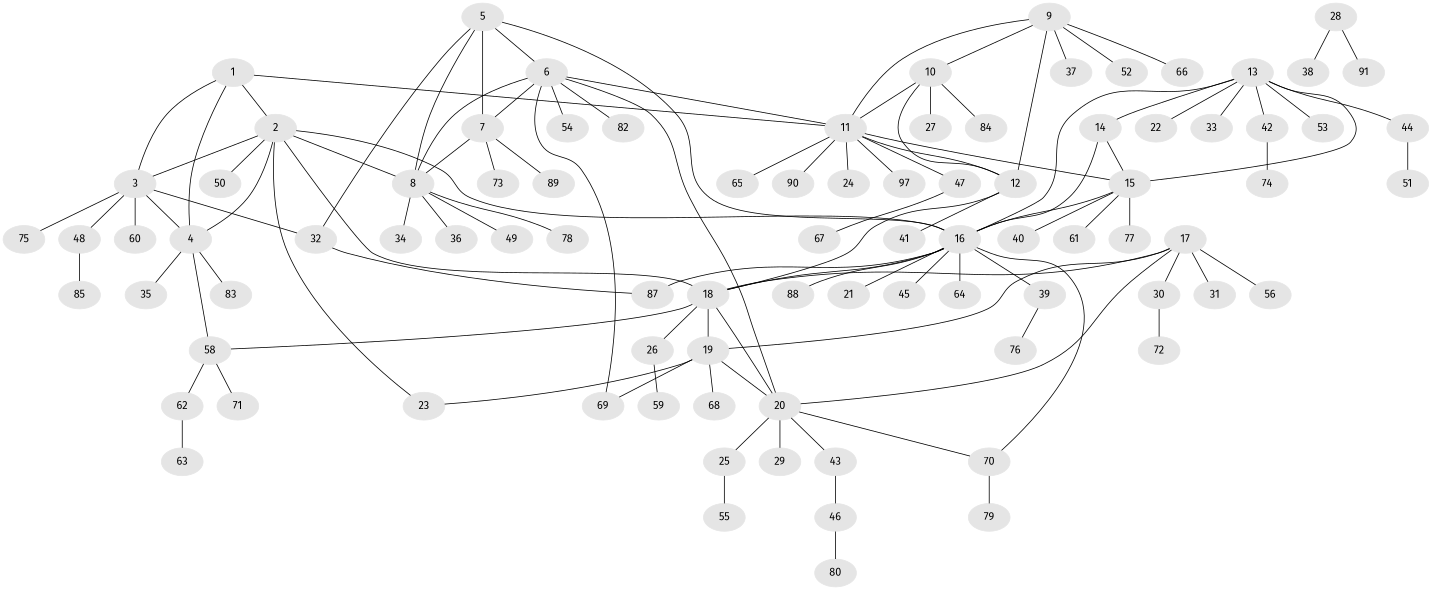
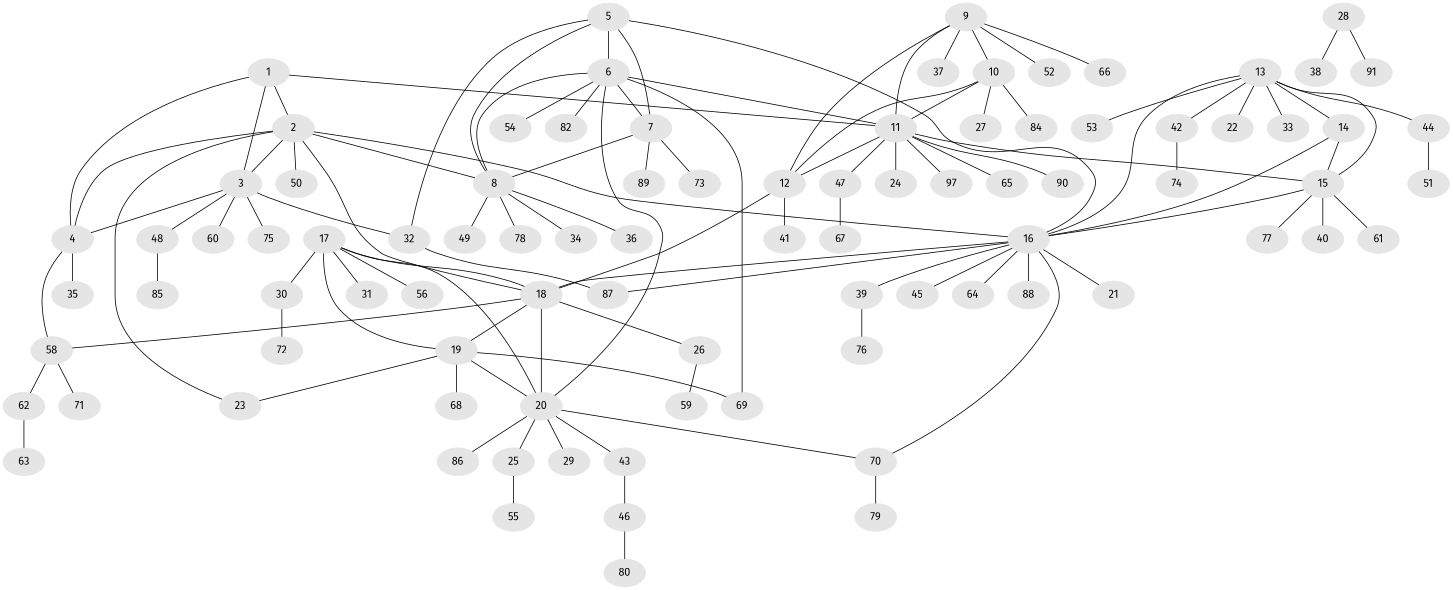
  graph {
    fontname="Fira Sans"
    node [color=gray90 fontname="Fira Sans" style=filled]
    edge [fontname="Fira Sans"]
    1
    2
    3
    4
    11
    8
    16
    18
    23
    50
    32
    48
    60
    75
    35
    58
-   83
    12
    15
    24
    47
    n22 [label=97]
    65
    90
    34
    36
    49
    78
    21
    39
    45
    64
    70
    87
    88
    20
    19
    26
    85
    62
    71
    5
    6
    7
    54
    82
    69
    73
    89
    28
    38
    n52 [label=91]
    25
    29
    43
+   86
    63
    9
    10
    37
    52
    66
    27
    84
    41
    40
    61
    77
    67
    13
    14
    22
    33
    42
    44
    53
    74
    51
    76
    79
    17
    30
    31
    56
    68
    72
    59
    55
    46
    80
    1 -- 2
    1 -- 3
    1 -- 4
    1 -- 11
    2 -- 3
    2 -- 4
    2 -- 8
    2 -- 16
    2 -- 18
    2 -- 23
    2 -- 50
    3 -- 4
    3 -- 32
    3 -- 48
    3 -- 60
    3 -- 75
    4 -- 35
    4 -- 58
-   4 -- 83
    11 -- 12
    11 -- 15
    11 -- 24
    11 -- 47
    11 -- n22
    11 -- 65
    11 -- 90
    8 -- 34
    8 -- 36
    8 -- 49
    8 -- 78
    16 -- 18
    16 -- 21
    16 -- 39
    16 -- 45
    16 -- 64
    16 -- 70
    16 -- 87
    16 -- 88
    18 -- 58
    18 -- 20
    18 -- 19
    18 -- 26
    32 -- 87
    48 -- 85
    58 -- 62
    58 -- 71
    12 -- 18
    12 -- 41
    15 -- 16
    15 -- 40
    15 -- 61
    15 -- 77
    47 -- 67
    39 -- 76
    70 -- 79
    20 -- 70
    20 -- 25
    20 -- 29
    20 -- 43
+   20 -- 86
    19 -- 23
    19 -- 20
    19 -- 69
    19 -- 68
    26 -- 59
    62 -- 63
    5 -- 8
    5 -- 16
    5 -- 32
    5 -- 6
    5 -- 7
    6 -- 11
    6 -- 8
    6 -- 20
    6 -- 7
    6 -- 54
    6 -- 82
    6 -- 69
    7 -- 8
    7 -- 73
    7 -- 89
    28 -- 38
    28 -- n52
    25 -- 55
    43 -- 46
    9 -- 11
    9 -- 12
    9 -- 10
    9 -- 37
    9 -- 52
    9 -- 66
    10 -- 11
    10 -- 12
    10 -- 27
    10 -- 84
    13 -- 16
    13 -- 15
    13 -- 14
    13 -- 22
    13 -- 33
    13 -- 42
    13 -- 44
    13 -- 53
    14 -- 16
    14 -- 15
    42 -- 74
    44 -- 51
    17 -- 18
    17 -- 20
    17 -- 19
    17 -- 30
    17 -- 31
    17 -- 56
    30 -- 72
    46 -- 80
  }
